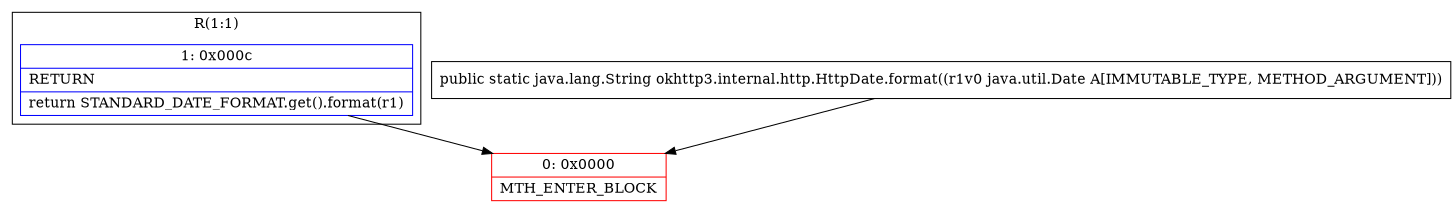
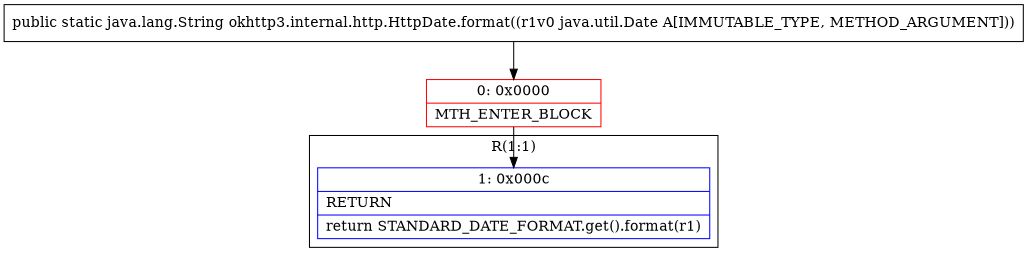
  digraph {
    node [shape=record]
    n1 [color=blue label="{1\:\ 0x000c|RETURN\l|return STANDARD_DATE_FORMAT.get().format(r1)\l}"]
    n2 [color=red label="{0\:\ 0x0000|MTH_ENTER_BLOCK\l}"]
    n3 [label="{public static java.lang.String okhttp3.internal.http.HttpDate.format((r1v0 java.util.Date A[IMMUTABLE_TYPE, METHOD_ARGUMENT])) }"]
    subgraph cluster_1 {
      label="R(1:1)"
      n1
    }
-   n1 -> n2
+   n2 -> n1
    n3 -> n2
  }
